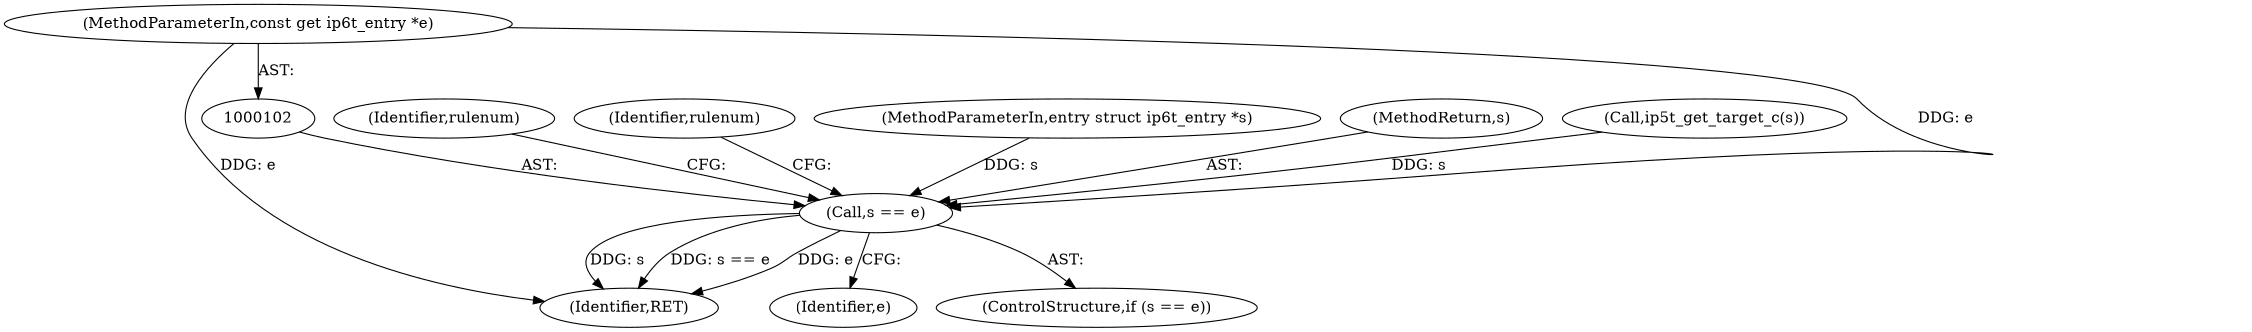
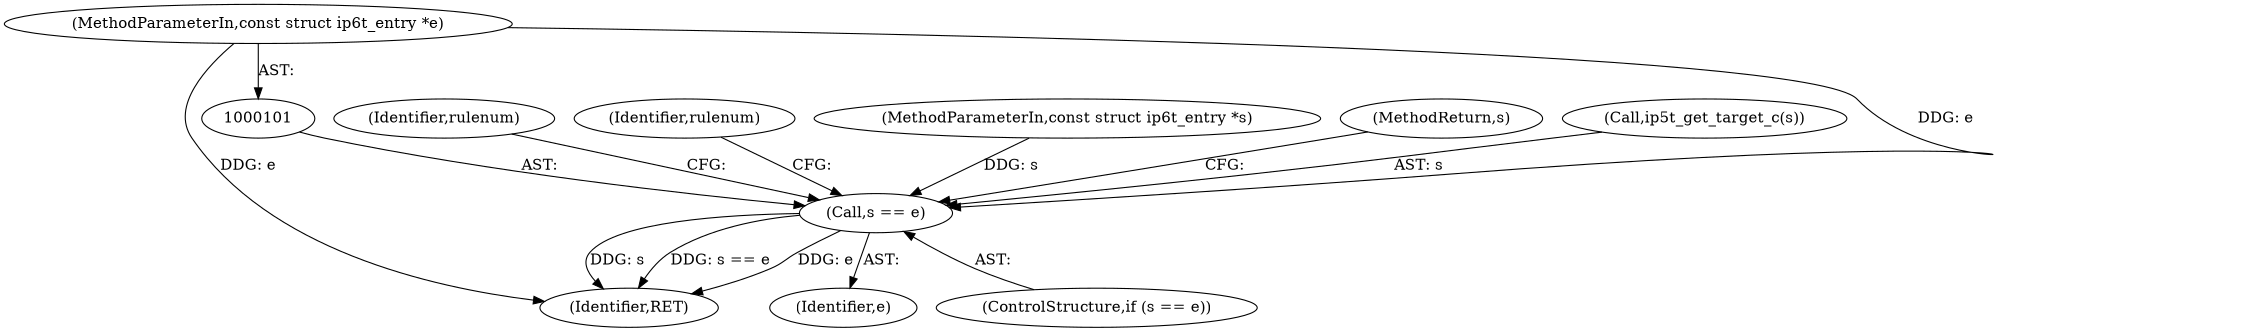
  digraph {
-   n1 [label="(MethodParameterIn,const get ip6t_entry *e)"]
+   n1 [label="(MethodParameterIn,const struct ip6t_entry *e)"]
    n2 [label="(Call,s == e)"]
    n3 [label="(Identifier,RET)"]
-   1000102
+   1000102 [label=1000101]
    n5 [label="(Identifier,e)"]
    n6 [label="(ControlStructure,if (s == e))"]
    n7 [label="(Identifier,rulenum)"]
    n8 [label="(Identifier,rulenum)"]
-   n9 [label="(MethodParameterIn,entry struct ip6t_entry *s)"]
+   n9 [label="(MethodParameterIn,const struct ip6t_entry *s)"]
    n10 [label="(MethodReturn,s)"]
    n11 [label="(Call,ip5t_get_target_c(s))"]
    n1 -> n2 [label="DDG: e"]
    n1 -> n3 [label="DDG: e"]
    n1 -> 1000102 [label="AST: "]
    n2 -> n3 [label="DDG: s"]
    n2 -> n3 [label="DDG: s == e"]
    n2 -> n3 [label="DDG: e"]
-   n2 -> n5 [label="CFG: "]
-   n2 -> n6 [label="AST: "]
+   n2 -> n5 [label="AST: "]
+   n6 -> n2 [label="AST: "]
    1000102 -> n2 [label="AST: "]
    n7 -> n2 [label="CFG: "]
    n8 -> n2 [label="CFG: "]
    n9 -> n2 [label="DDG: s"]
-   n10 -> n2 [label="AST: "]
-   n11 -> n2 [label="DDG: s"]
+   n10 -> n2 [label="CFG: "]
+   n11 -> n2 [label="AST: s"]
  }
